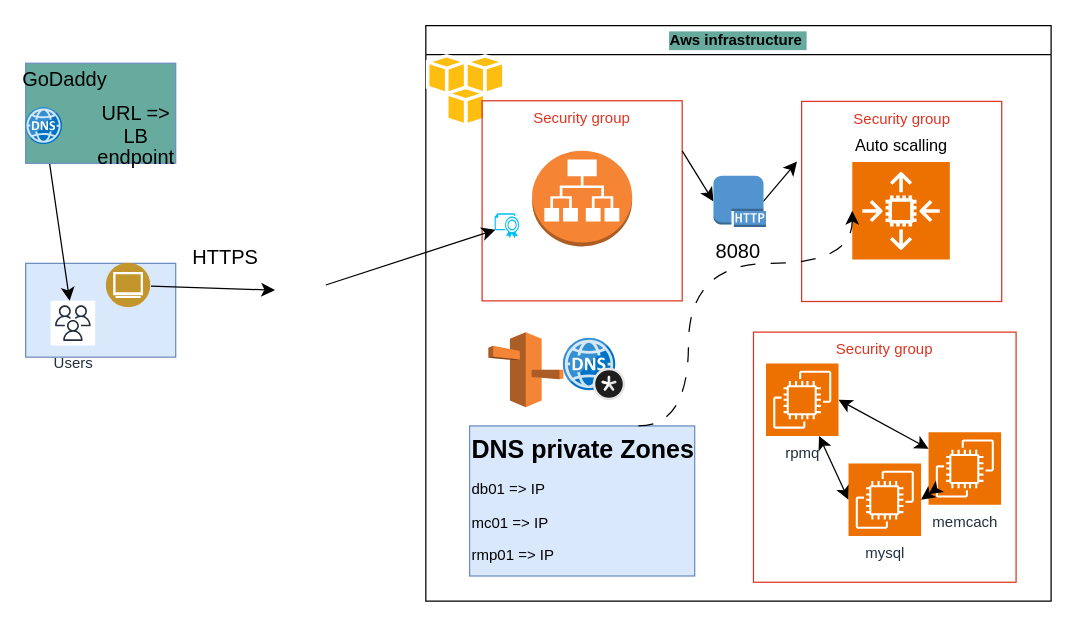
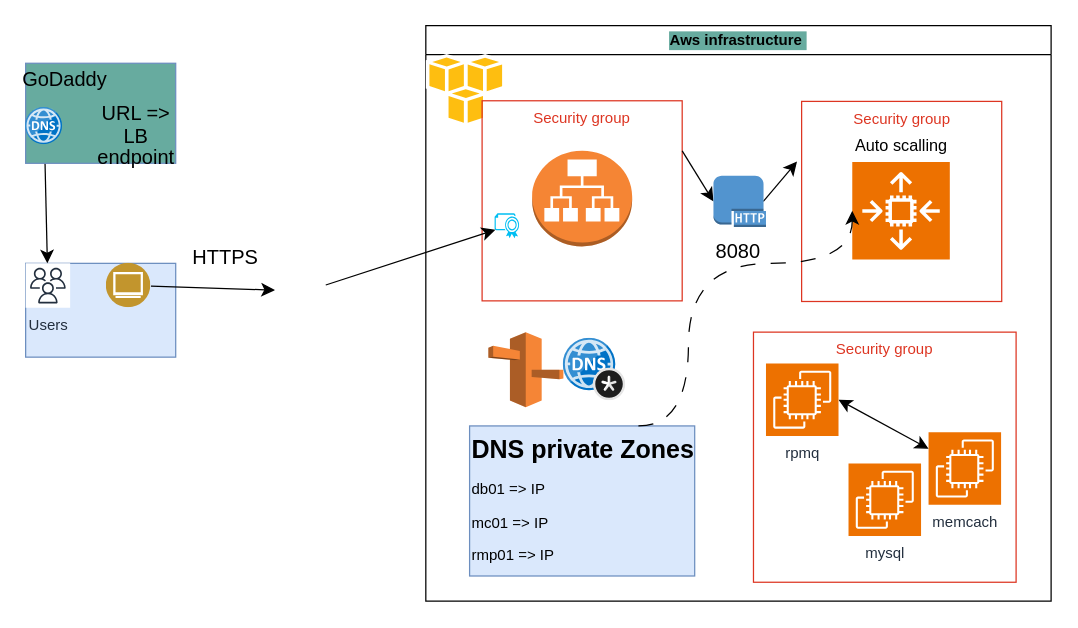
  <mxCell id="0" />
  <mxCell id="1" parent="0" />
  <mxCell id="2" value="Aws infrastructure&amp;nbsp;" style="swimlane;whiteSpace=wrap;html=1;labelBackgroundColor=#67AB9F;" vertex="1" parent="1"><mxGeometry x="340" y="20" width="500" height="460" as="geometry" /></mxCell>
  <mxCell id="3" value="" style="dashed=0;outlineConnect=0;html=1;align=center;labelPosition=center;verticalLabelPosition=bottom;verticalAlign=top;shape=mxgraph.weblogos.aws" vertex="1" parent="2"><mxGeometry y="22.6" width="63.6" height="58.4" as="geometry" /></mxCell>
  <mxCell id="4" value="Security group" style="fillColor=none;strokeColor=#DD3522;verticalAlign=top;fontStyle=0;fontColor=#DD3522;whiteSpace=wrap;html=1;" vertex="1" parent="2"><mxGeometry x="262" y="245" width="210" height="200" as="geometry" /></mxCell>
  <mxCell id="5" value="" style="group" vertex="1" connectable="0" parent="2"><mxGeometry x="300" y="60" width="160" height="160" as="geometry" /></mxCell>
  <mxCell id="6" value="Security group" style="fillColor=none;strokeColor=#DD3522;verticalAlign=top;fontStyle=0;fontColor=#DD3522;whiteSpace=wrap;html=1;" vertex="1" parent="5"><mxGeometry x="0.5" y="0.5" width="160" height="160" as="geometry" /></mxCell>
  <mxCell id="7" value="" style="sketch=0;points=[[0,0,0],[0.25,0,0],[0.5,0,0],[0.75,0,0],[1,0,0],[0,1,0],[0.25,1,0],[0.5,1,0],[0.75,1,0],[1,1,0],[0,0.25,0],[0,0.5,0],[0,0.75,0],[1,0.25,0],[1,0.5,0],[1,0.75,0]];outlineConnect=0;fontColor=#232F3E;fillColor=#ED7100;strokeColor=#ffffff;dashed=0;verticalLabelPosition=bottom;verticalAlign=top;align=center;html=1;fontSize=12;fontStyle=0;aspect=fixed;shape=mxgraph.aws4.resourceIcon;resIcon=mxgraph.aws4.auto_scaling2;" vertex="1" parent="5"><mxGeometry x="41" y="49" width="78" height="78" as="geometry" /></mxCell>
  <mxCell id="8" value="&lt;font style=&quot;font-size: 13px;&quot;&gt;Auto scalling&lt;/font&gt;" style="text;html=1;align=center;verticalAlign=middle;whiteSpace=wrap;rounded=0;fontSize=16;" vertex="1" parent="5"><mxGeometry x="41" y="20" width="79" height="30" as="geometry" /></mxCell>
  <mxCell id="9" value="" style="group" vertex="1" connectable="0" parent="2"><mxGeometry x="45" y="60" width="160" height="160" as="geometry" /></mxCell>
  <mxCell id="10" value="Security group" style="fillColor=none;strokeColor=#DD3522;verticalAlign=top;fontStyle=0;fontColor=#DD3522;whiteSpace=wrap;html=1;" vertex="1" parent="9"><mxGeometry width="160" height="160" as="geometry" /></mxCell>
  <mxCell id="11" value="" style="outlineConnect=0;dashed=0;verticalLabelPosition=bottom;verticalAlign=top;align=center;html=1;shape=mxgraph.aws3.application_load_balancer;fillColor=#F58534;gradientColor=none;" vertex="1" parent="9"><mxGeometry x="40" y="40" width="80" height="76.5" as="geometry" /></mxCell>
  <mxCell id="12" value="" style="verticalLabelPosition=bottom;html=1;verticalAlign=top;align=center;strokeColor=none;fillColor=#00BEF2;shape=mxgraph.azure.certificate;pointerEvents=1;" vertex="1" parent="9"><mxGeometry x="10" y="90" width="20" height="20" as="geometry" /></mxCell>
  <mxCell id="13" style="edgeStyle=none;curved=1;rounded=0;orthogonalLoop=1;jettySize=auto;html=1;exitX=1;exitY=0.25;exitDx=0;exitDy=0;entryX=0;entryY=0.5;entryDx=0;entryDy=0;fontSize=12;startSize=8;endSize=8;entryPerimeter=0;" edge="1" parent="2" source="10" target="16"><mxGeometry relative="1" as="geometry" /></mxCell>
  <mxCell id="14" style="edgeStyle=none;curved=1;rounded=0;orthogonalLoop=1;jettySize=auto;html=1;exitX=0.95;exitY=0.5;exitDx=0;exitDy=0;exitPerimeter=0;entryX=-0.023;entryY=0.301;entryDx=0;entryDy=0;entryPerimeter=0;fontSize=12;startSize=8;endSize=8;" edge="1" parent="2" source="16" target="6"><mxGeometry relative="1" as="geometry" /></mxCell>
  <mxCell id="15" value="" style="group" vertex="1" connectable="0" parent="2"><mxGeometry x="230" y="120" width="42" height="70" as="geometry" /></mxCell>
  <mxCell id="16" value="" style="outlineConnect=0;dashed=0;verticalLabelPosition=bottom;verticalAlign=top;align=center;html=1;shape=mxgraph.aws3.http_protocol;fillColor=#5294CF;gradientColor=none;" vertex="1" parent="15"><mxGeometry width="42" height="41" as="geometry" /></mxCell>
  <mxCell id="17" value="8080" style="text;html=1;align=center;verticalAlign=middle;whiteSpace=wrap;rounded=0;fontSize=16;" vertex="1" parent="15"><mxGeometry x="15" y="50" width="10" height="20" as="geometry" /></mxCell>
  <mxCell id="18" value="" style="group" vertex="1" connectable="0" parent="2"><mxGeometry x="35" y="250" width="180" height="190" as="geometry" /></mxCell>
  <mxCell id="19" value="" style="group" vertex="1" connectable="0" parent="18"><mxGeometry x="15" width="110" height="60" as="geometry" /></mxCell>
  <mxCell id="20" value="" style="outlineConnect=0;dashed=0;verticalLabelPosition=bottom;verticalAlign=top;align=center;html=1;shape=mxgraph.aws3.route_53;fillColor=#F58536;gradientColor=none;" vertex="1" parent="19"><mxGeometry y="-5" width="60" height="60" as="geometry" /></mxCell>
  <mxCell id="21" value="" style="image;sketch=0;aspect=fixed;html=1;points=[];align=center;fontSize=12;image=img/lib/mscae/DNS_Private_Zones.svg;" vertex="1" parent="19"><mxGeometry x="60" width="50" height="50" as="geometry" /></mxCell>
  <mxCell id="22" value="&lt;h1 style=&quot;margin-top: 0px; font-size: 20px;&quot;&gt;DNS private Zones&lt;/h1&gt;&lt;p&gt;db01 =&amp;gt; IP&lt;/p&gt;&lt;p&gt;mc01 =&amp;gt; IP&lt;/p&gt;&lt;p&gt;rmp01 =&amp;gt; IP&lt;/p&gt;&lt;p&gt;&lt;br&gt;&lt;/p&gt;" style="text;html=1;whiteSpace=wrap;overflow=hidden;rounded=0;fontFamily=Helvetica;fontSize=12;fontStyle=0;fillColor=#dae8fc;strokeColor=#6c8ebf;" vertex="1" parent="18"><mxGeometry y="70" width="180" height="120" as="geometry" /></mxCell>
  <mxCell id="23" style="edgeStyle=orthogonalEdgeStyle;rounded=0;orthogonalLoop=1;jettySize=auto;html=1;exitX=0.75;exitY=0;exitDx=0;exitDy=0;entryX=0;entryY=0.5;entryDx=0;entryDy=0;entryPerimeter=0;fontSize=12;startSize=8;endSize=8;curved=1;dashed=1;dashPattern=12 12;" edge="1" parent="2" source="22" target="7"><mxGeometry relative="1" as="geometry"><Array as="points"><mxPoint x="210" y="320" /><mxPoint x="210" y="190" /><mxPoint x="341" y="190" /></Array></mxGeometry></mxCell>
  <mxCell id="24" value="memcach" style="sketch=0;points=[[0,0,0],[0.25,0,0],[0.5,0,0],[0.75,0,0],[1,0,0],[0,1,0],[0.25,1,0],[0.5,1,0],[0.75,1,0],[1,1,0],[0,0.25,0],[0,0.5,0],[0,0.75,0],[1,0.25,0],[1,0.5,0],[1,0.75,0]];outlineConnect=0;fontColor=#232F3E;fillColor=#ED7100;strokeColor=#ffffff;dashed=0;verticalLabelPosition=bottom;verticalAlign=top;align=center;html=1;fontSize=12;fontStyle=0;aspect=fixed;shape=mxgraph.aws4.resourceIcon;resIcon=mxgraph.aws4.ec2;" vertex="1" parent="2"><mxGeometry x="402" y="325" width="58" height="58" as="geometry" /></mxCell>
  <mxCell id="25" style="edgeStyle=none;curved=1;rounded=0;orthogonalLoop=1;jettySize=auto;html=1;exitX=1;exitY=0.5;exitDx=0;exitDy=0;exitPerimeter=0;fontSize=12;startSize=8;endSize=8;startArrow=classic;startFill=1;" edge="1" parent="2" source="26" target="24"><mxGeometry relative="1" as="geometry" /></mxCell>
  <mxCell id="26" value="rpmq" style="sketch=0;points=[[0,0,0],[0.25,0,0],[0.5,0,0],[0.75,0,0],[1,0,0],[0,1,0],[0.25,1,0],[0.5,1,0],[0.75,1,0],[1,1,0],[0,0.25,0],[0,0.5,0],[0,0.75,0],[1,0.25,0],[1,0.5,0],[1,0.75,0]];outlineConnect=0;fontColor=#232F3E;fillColor=#ED7100;strokeColor=#ffffff;dashed=0;verticalLabelPosition=bottom;verticalAlign=top;align=center;html=1;fontSize=12;fontStyle=0;aspect=fixed;shape=mxgraph.aws4.resourceIcon;resIcon=mxgraph.aws4.ec2;" vertex="1" parent="2"><mxGeometry x="272" y="270" width="58" height="58" as="geometry" /></mxCell>
- <mxCell id="27" style="edgeStyle=none;curved=1;rounded=0;orthogonalLoop=1;jettySize=auto;html=1;exitX=1;exitY=0.5;exitDx=0;exitDy=0;exitPerimeter=0;fontSize=12;startSize=8;endSize=8;startArrow=classic;startFill=1;" edge="1" parent="2" source="29" target="24"><mxGeometry relative="1" as="geometry" /></mxCell>
- <mxCell id="28" style="edgeStyle=none;curved=1;rounded=0;orthogonalLoop=1;jettySize=auto;html=1;exitX=0;exitY=0.5;exitDx=0;exitDy=0;exitPerimeter=0;fontSize=12;startSize=8;endSize=8;startArrow=classic;startFill=1;" edge="1" parent="2" source="29" target="26"><mxGeometry relative="1" as="geometry" /></mxCell>
  <mxCell id="29" value="mysql" style="sketch=0;points=[[0,0,0],[0.25,0,0],[0.5,0,0],[0.75,0,0],[1,0,0],[0,1,0],[0.25,1,0],[0.5,1,0],[0.75,1,0],[1,1,0],[0,0.25,0],[0,0.5,0],[0,0.75,0],[1,0.25,0],[1,0.5,0],[1,0.75,0]];outlineConnect=0;fontColor=#232F3E;fillColor=#ED7100;strokeColor=#ffffff;dashed=0;verticalLabelPosition=bottom;verticalAlign=top;align=center;html=1;fontSize=12;fontStyle=0;aspect=fixed;shape=mxgraph.aws4.resourceIcon;resIcon=mxgraph.aws4.ec2;" vertex="1" parent="2"><mxGeometry x="338" y="350" width="58" height="58" as="geometry" /></mxCell>
  <mxCell id="30" value="" style="group;fillColor=#dae8fc;strokeColor=#6c8ebf;" vertex="1" connectable="0" parent="1"><mxGeometry x="20" y="210" width="120" height="75" as="geometry" /></mxCell>
- <mxCell id="31" value="Users" style="sketch=0;outlineConnect=0;fontColor=#232F3E;gradientColor=none;strokeColor=#232F3E;fillColor=#ffffff;dashed=0;verticalLabelPosition=bottom;verticalAlign=top;align=center;html=1;fontSize=12;fontStyle=0;aspect=fixed;shape=mxgraph.aws4.resourceIcon;resIcon=mxgraph.aws4.users;" vertex="1" parent="30"><mxGeometry x="20" y="30" width="35.604" height="35.604" as="geometry" /></mxCell>
+ <mxCell id="31" value="Users" style="sketch=0;outlineConnect=0;fontColor=#232F3E;gradientColor=none;strokeColor=#232F3E;fillColor=#ffffff;dashed=0;verticalLabelPosition=bottom;verticalAlign=top;align=center;html=1;fontSize=12;fontStyle=0;aspect=fixed;shape=mxgraph.aws4.resourceIcon;resIcon=mxgraph.aws4.users;" vertex="1" parent="30"><mxGeometry width="35.604" height="35.604" as="geometry" /></mxCell>
  <mxCell id="32" value="" style="image;aspect=fixed;perimeter=ellipsePerimeter;html=1;align=center;shadow=0;dashed=0;fontColor=#4277BB;labelBackgroundColor=default;fontSize=12;spacingTop=3;image=img/lib/ibm/users/browser.svg;" vertex="1" parent="30"><mxGeometry x="64.615" width="35.604" height="35.604" as="geometry" /></mxCell>
  <mxCell id="33" value="" style="edgeStyle=none;curved=1;rounded=0;orthogonalLoop=1;jettySize=auto;html=1;fontSize=12;startSize=8;endSize=8;" edge="1" parent="1" source="35" target="31"><mxGeometry relative="1" as="geometry" /></mxCell>
  <mxCell id="34" value="" style="group;fillColor=#67AB9F;strokeColor=#6c8ebf;gradientColor=none;" vertex="1" connectable="0" parent="1"><mxGeometry x="20" y="50" width="120" height="80" as="geometry" /></mxCell>
  <mxCell id="35" value="" style="image;sketch=0;aspect=fixed;html=1;points=[];align=center;fontSize=12;image=img/lib/mscae/DNS.svg;" vertex="1" parent="34"><mxGeometry y="35.556" width="29.654" height="29.654" as="geometry" /></mxCell>
  <mxCell id="36" value="&lt;p style=&quot;line-height: 110%;&quot;&gt;URL =&amp;gt; LB endpoint&lt;/p&gt;" style="text;html=1;align=center;verticalAlign=middle;whiteSpace=wrap;rounded=0;fontSize=16;" vertex="1" parent="34"><mxGeometry x="57.391" y="44.444" width="62.609" height="26.667" as="geometry" /></mxCell>
  <mxCell id="37" value="GoDaddy" style="text;html=1;align=center;verticalAlign=middle;whiteSpace=wrap;rounded=0;fontSize=16;" vertex="1" parent="34"><mxGeometry width="62.609" height="26.667" as="geometry" /></mxCell>
  <mxCell id="38" value="" style="edgeStyle=none;curved=1;rounded=0;orthogonalLoop=1;jettySize=auto;html=1;fontSize=12;startSize=8;endSize=8;entryX=-0.016;entryY=0.44;entryDx=0;entryDy=0;entryPerimeter=0;" edge="1" parent="1" source="32" target="39"><mxGeometry relative="1" as="geometry"><mxPoint x="120" y="224" as="sourcePoint" /><mxPoint x="379" y="176" as="targetPoint" /><Array as="points" /></mxGeometry></mxCell>
  <mxCell id="39" value="" style="shape=image;html=1;verticalAlign=top;verticalLabelPosition=bottom;labelBackgroundColor=#ffffff;imageAspect=0;aspect=fixed;image=https://cdn1.iconfinder.com/data/icons/CrystalClear/128x128/actions/decrypted.png" vertex="1" parent="1"><mxGeometry x="220" y="213.8" width="40" height="40" as="geometry" /></mxCell>
  <mxCell id="40" value="HTTPS" style="text;html=1;align=center;verticalAlign=middle;whiteSpace=wrap;rounded=0;fontSize=16;" vertex="1" parent="1"><mxGeometry x="150" y="190" width="60" height="30" as="geometry" /></mxCell>
  <mxCell id="41" style="edgeStyle=none;curved=1;rounded=0;orthogonalLoop=1;jettySize=auto;html=1;entryX=0.03;entryY=0.66;entryDx=0;entryDy=0;entryPerimeter=0;fontSize=12;startSize=8;endSize=8;" edge="1" parent="1" source="39" target="12"><mxGeometry relative="1" as="geometry" /></mxCell>
